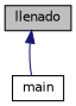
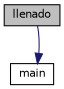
  digraph {
    rankdir=TB
    node [color=black fontname=Helvetica fontsize=10 shape=record style=filled]
    n1 [fillcolor=grey75 fontcolor=black height=0.2 label=llenado width=0.4]
    n2 [fillcolor=white height=0.2 label=main width=0.4]
-   n1 -> n2 [color=midnightblue dir=back fontname=Helvetica fontsize=10 labelfontname=Helvetica labelfontsize=10 style=solid]
+   n2 -> n1 [color=midnightblue dir=back fontname=Helvetica fontsize=10 labelfontname=Helvetica labelfontsize=10 style=solid]
  }
